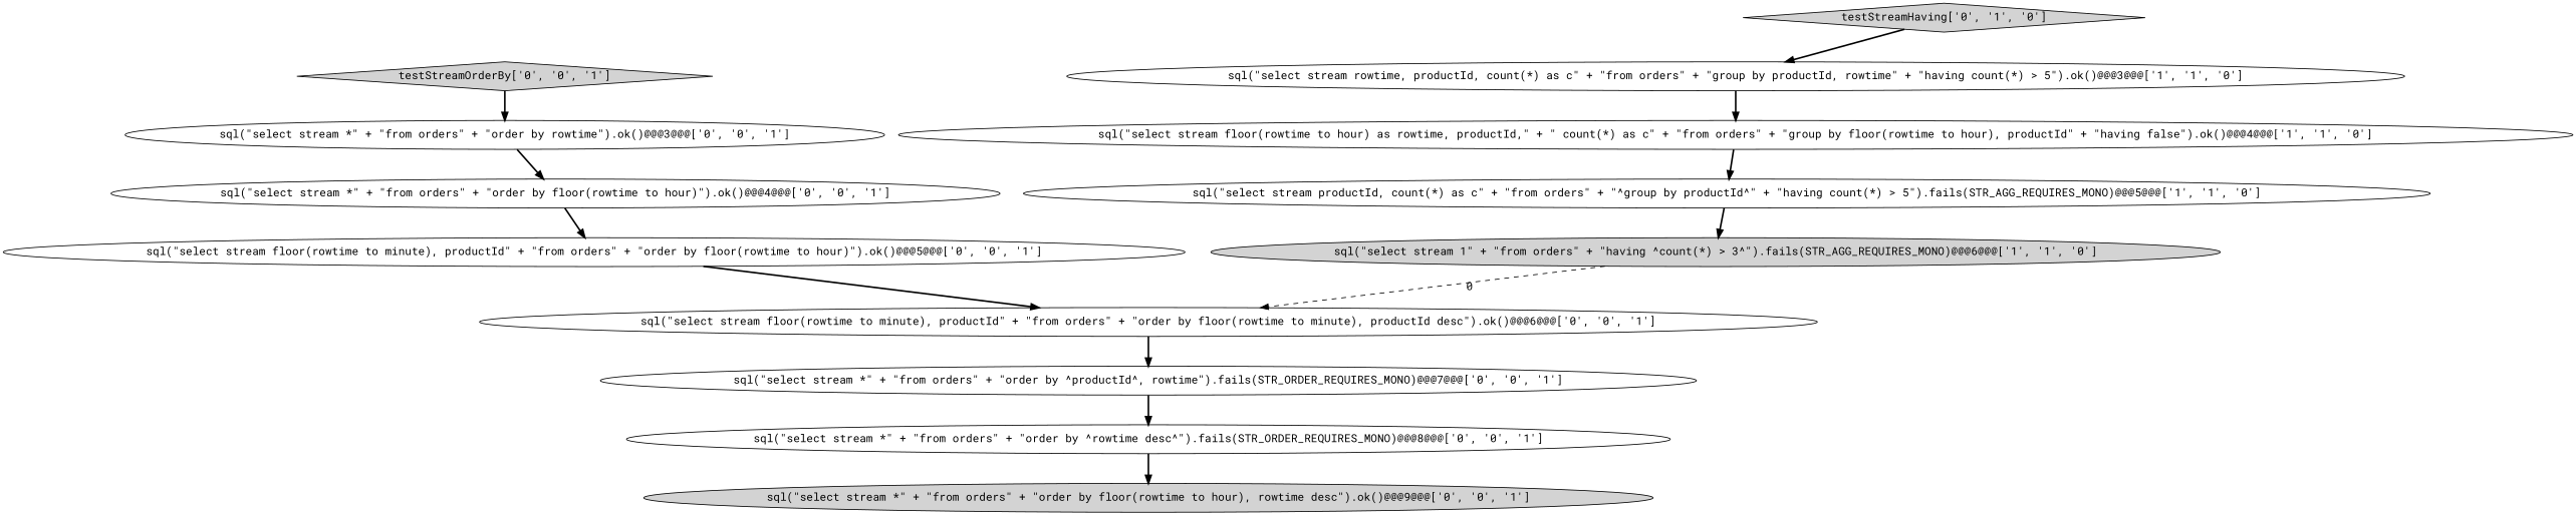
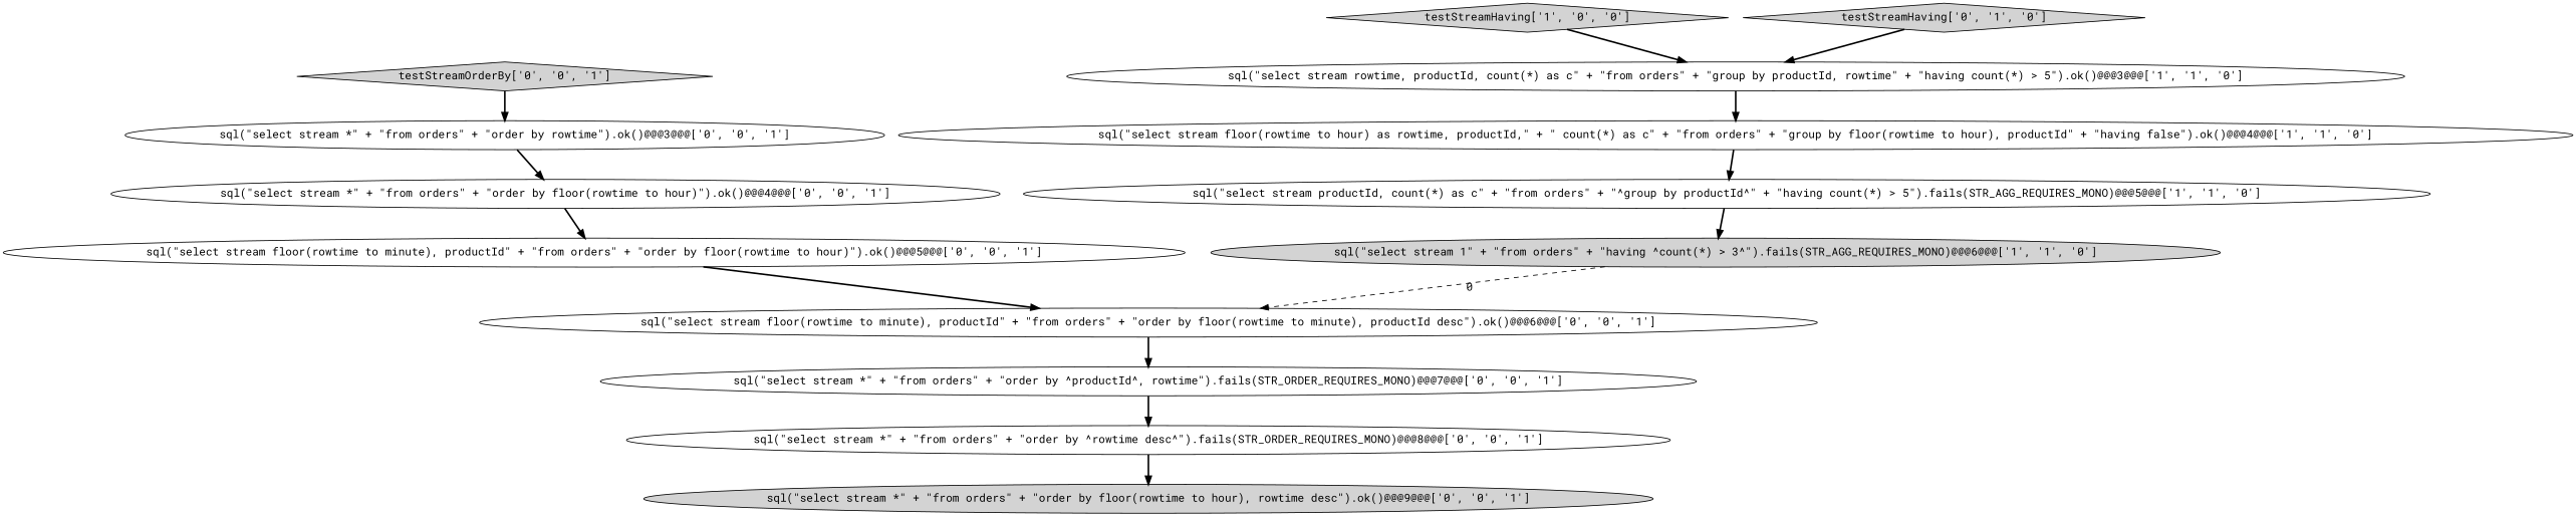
  digraph {
    fontname="Roboto Mono"
    node [fillcolor=white shape=ellipse style=filled fontname="Roboto Mono"]
    edge [style=bold fontname="Roboto Mono"]
    n1 [label="sql(\"select stream *\" + \"from orders\" + \"order by ^rowtime desc^\").fails(STR_ORDER_REQUIRES_MONO)@@@8@@@['0', '0', '1']"]
    n2 [fillcolor=lightgray label="sql(\"select stream *\" + \"from orders\" + \"order by floor(rowtime to hour), rowtime desc\").ok()@@@9@@@['0', '0', '1']"]
    n3 [label="sql(\"select stream rowtime, productId, count(*) as c\" + \"from orders\" + \"group by productId, rowtime\" + \"having count(*) > 5\").ok()@@@3@@@['1', '1', '0']"]
    n4 [label="sql(\"select stream floor(rowtime to hour) as rowtime, productId,\" + \" count(*) as c\" + \"from orders\" + \"group by floor(rowtime to hour), productId\" + \"having false\").ok()@@@4@@@['1', '1', '0']"]
    n5 [fillcolor=lightgray label="testStreamOrderBy['0', '0', '1']" shape=diamond]
    n6 [label="sql(\"select stream *\" + \"from orders\" + \"order by rowtime\").ok()@@@3@@@['0', '0', '1']"]
    n7 [label="sql(\"select stream *\" + \"from orders\" + \"order by floor(rowtime to hour)\").ok()@@@4@@@['0', '0', '1']"]
+   n8 [fillcolor=lightgray label="testStreamHaving['1', '0', '0']" shape=diamond]
    n9 [label="sql(\"select stream floor(rowtime to minute), productId\" + \"from orders\" + \"order by floor(rowtime to minute), productId desc\").ok()@@@6@@@['0', '0', '1']"]
    n10 [label="sql(\"select stream *\" + \"from orders\" + \"order by ^productId^, rowtime\").fails(STR_ORDER_REQUIRES_MONO)@@@7@@@['0', '0', '1']"]
    n11 [label="sql(\"select stream floor(rowtime to minute), productId\" + \"from orders\" + \"order by floor(rowtime to hour)\").ok()@@@5@@@['0', '0', '1']"]
    n12 [fillcolor=lightgray label="sql(\"select stream 1\" + \"from orders\" + \"having ^count(*) > 3^\").fails(STR_AGG_REQUIRES_MONO)@@@6@@@['1', '1', '0']"]
    n13 [label="sql(\"select stream productId, count(*) as c\" + \"from orders\" + \"^group by productId^\" + \"having count(*) > 5\").fails(STR_AGG_REQUIRES_MONO)@@@5@@@['1', '1', '0']"]
    n14 [fillcolor=lightgray label="testStreamHaving['0', '1', '0']" shape=diamond]
    n1 -> n2
    n3 -> n4
    n4 -> n13
    n5 -> n6
    n6 -> n7
    n7 -> n11
+   n8 -> n3
    n9 -> n10
    n10 -> n1
    n11 -> n9
    n12 -> n9 [label=0 style=dashed]
    n13 -> n12
    n14 -> n3
  }
